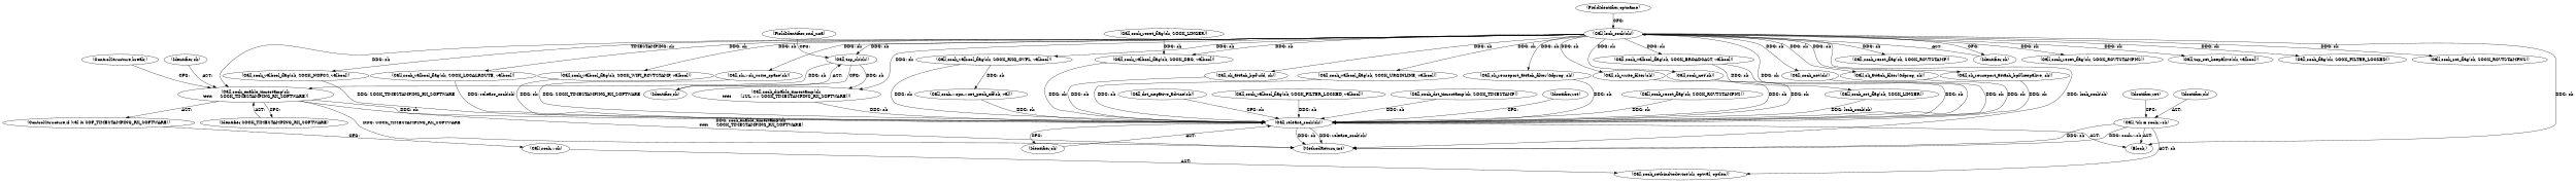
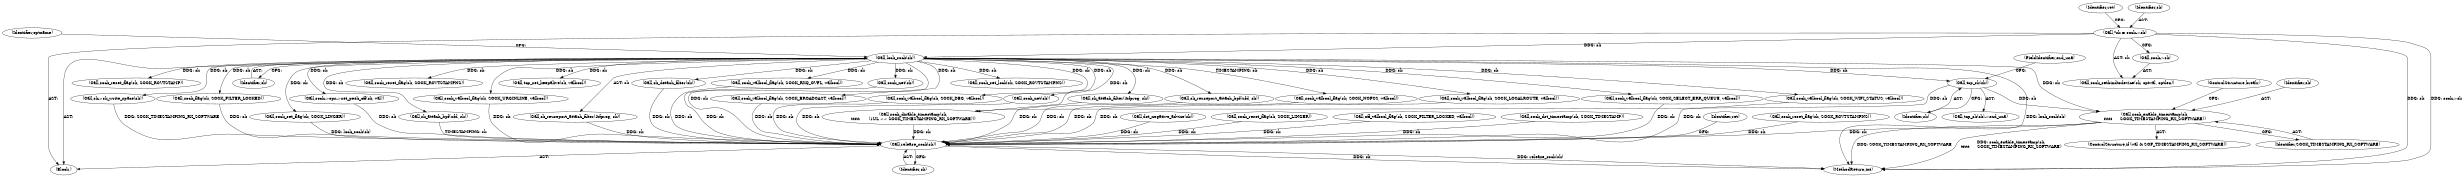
  digraph {
    n1 [label="(Call,sock_enable_timestamp(sk,\n\t\t\t\t\t      SOCK_TIMESTAMPING_RX_SOFTWARE))"]
    n2 [label="(Call,release_sock(sk))"]
    n3 [label="(Identifier,SOCK_TIMESTAMPING_RX_SOFTWARE)"]
    n4 [label="(ControlStructure,if (val & SOF_TIMESTAMPING_RX_SOFTWARE))"]
    n5 [label="(MethodReturn,int)"]
    n6 [label="(Block,)"]
    n7 [label="(Identifier,sk)"]
    n8 [label="(Call,lock_sock(sk))"]
    n9 [label="(Call,tcp_sk(sk))"]
    n10 [label="(Call,sock_reset_flag(sk, SOCK_RCVTSTAMP))"]
    n11 [label="(Call,sock_valbool_flag(sk, SOCK_BROADCAST, valbool))"]
    n12 [label="(Call,sock_valbool_flag(sk, SOCK_DBG, valbool))"]
    n13 [label="(Identifier,sk)"]
    n14 [label="(Call,sock_net(sk))"]
    n15 [label="(Call,sk_attach_filter(&fprog, sk))"]
-   n16 [label="(Call,sk_reuseport_attach_bpf(keepalive, sk))"]
+   n16 [label="(Call,sk_reuseport_attach_bpf(ufd, sk))"]
    n17 [label="(Call,sock_reset_flag(sk, SOCK_RCVTSTAMPNS))"]
    n18 [label="(Call,sock_valbool_flag(sk, SOCK_NOFCS, valbool))"]
    n19 [label="(Call,tcp_set_keepalive(sk, valbool))"]
    n20 [label="(Call,sock_valbool_flag(sk, SOCK_LOCALROUTE, valbool))"]
+   n21 [label="(Call,sock_valbool_flag(sk, SOCK_SELECT_ERR_QUEUE, valbool))"]
    n22 [label="(Call,sock_disable_timestamp(sk,\n\t\t\t\t\t       (1UL << SOCK_TIMESTAMPING_RX_SOFTWARE)))"]
-   n23 [label="(Call,sock_valbool_flag(sk, SOCK_WIFI_RCVTSTAMP, valbool))"]
+   n23 [label="(Call,sock_valbool_flag(sk, SOCK_WIFI_STATUS, valbool))"]
    n24 [label="(Call,sk->sk_write_space(sk))"]
    n25 [label="(Call,sock_flag(sk, SOCK_FILTER_LOCKED))"]
-   n26 [label="(Call,sock_set_flag(sk, SOCK_RCVTSTAMPNS))"]
+   n26 [label="(Call,sock_set_lock(sk, SOCK_RCVTSTAMPNS))"]
    n27 [label="(Call,sock_set_flag(sk, SOCK_LINGER))"]
    n28 [label="(Call,sock->ops->set_peek_off(sk, val))"]
    n29 [label="(Call,sk_attach_bpf(ufd, sk))"]
    n30 [label="(Call,sock_valbool_flag(sk, SOCK_URGINLINE, valbool))"]
    n31 [label="(Call,sk_reuseport_attach_filter(&fprog, sk))"]
-   n32 [label="(Call,sk_write_filter(sk))"]
+   n32 [label="(Call,sk_detach_filter(sk))"]
    n33 [label="(Call,sock_valbool_flag(sk, SOCK_RXQ_OVFL, valbool))"]
    n34 [label="(Call,sock_net(sk))"]
+   n35 [label="(Call,tcp_sk(sk)->snd_una)"]
    n36 [label="(Identifier,sk)"]
    n37 [label="(Call,dst_negative_advice(sk))"]
    n38 [label="(Call,sock_reset_flag(sk, SOCK_LINGER))"]
    n39 [label="(Call,*sk = sock->sk)"]
    n40 [label="(Call,sock_setbindtodevice(sk, optval, optlen))"]
    n41 [label="(Call,sock->sk)"]
-   n42 [label="(Call,sock_valbool_flag(sk, SOCK_FILTER_LOCKED, valbool))"]
+   n42 [label="(Call,off_valbool_flag(sk, SOCK_FILTER_LOCKED, valbool))"]
    n43 [label="(Call,sock_dst_timestamp(sk, SOCK_TIMESTAMP))"]
-   n44 [label="(FieldIdentifier,optname)"]
+   n44 [label="(Identifier,optname)"]
    n45 [label="(Identifier,ret)"]
    n46 [label="(ControlStructure,break;)"]
    n47 [label="(FieldIdentifier,snd_una)"]
    n48 [label="(Identifier,ret)"]
    n49 [label="(Call,sock_reset_flag(sk, SOCK_RCVTSTAMPNS))"]
    n50 [label="(Identifier,sk)"]
    n51 [label="(Identifier,sk)"]
    n1 -> n2 [label="DDG: sk"]
    n1 -> n3 [label="CFG: "]
    n1 -> n4 [label="AST: "]
    n1 -> n5 [label="DDG: SOCK_TIMESTAMPING_RX_SOFTWARE"]
    n1 -> n5 [label="DDG: sock_enable_timestamp(sk,\n\t\t\t\t\t      SOCK_TIMESTAMPING_RX_SOFTWARE)"]
    n2 -> n5 [label="DDG: release_sock(sk)"]
    n2 -> n5 [label="DDG: sk"]
    n2 -> n6 [label="AST: "]
    n2 -> n7 [label="CFG: "]
    n3 -> n1 [label="AST: "]
    n7 -> n2 [label="AST: "]
    n8 -> n1 [label="DDG: sk"]
    n8 -> n2 [label="DDG: sk"]
    n8 -> n5 [label="DDG: lock_sock(sk)"]
-   n8 -> n6 [label="DDG: sk"]
+   n8 -> n6 [label="AST: "]
    n8 -> n9 [label="DDG: sk"]
    n8 -> n10 [label="DDG: sk"]
    n8 -> n11 [label="DDG: sk"]
    n8 -> n12 [label="DDG: sk"]
    n8 -> n13 [label="CFG: "]
    n8 -> n14 [label="DDG: sk"]
    n8 -> n15 [label="DDG: sk"]
    n8 -> n16 [label="DDG: sk"]
    n8 -> n17 [label="DDG: sk"]
    n8 -> n18 [label="TIMESTAMPING: sk"]
    n8 -> n19 [label="DDG: sk"]
    n8 -> n20 [label="DDG: sk"]
+   n8 -> n21 [label="DDG: sk"]
    n8 -> n22 [label="DDG: sk"]
    n8 -> n23 [label="DDG: sk"]
    n8 -> n24 [label="DDG: sk"]
    n8 -> n25 [label="DDG: sk"]
    n8 -> n26 [label="DDG: sk"]
-   n11 -> n27 [label="DDG: sk"]
-   n33 -> n28 [label="DDG: sk"]
+   n8 -> n27 [label="DDG: sk"]
+   n8 -> n28 [label="DDG: sk"]
    n8 -> n29 [label="DDG: sk"]
    n8 -> n30 [label="DDG: sk"]
-   n8 -> n31 [label="DDG: sk"]
+   n8 -> n31 [label="AST: sk"]
    n8 -> n32 [label="DDG: sk"]
    n8 -> n33 [label="DDG: sk"]
    n8 -> n34 [label="DDG: sk"]
    n9 -> n1 [label="DDG: sk"]
    n9 -> n22 [label="DDG: sk"]
+   n9 -> n35 [label="AST: "]
    n9 -> n36 [label="CFG: "]
    n11 -> n2 [label="DDG: sk"]
    n12 -> n2 [label="DDG: sk"]
    n13 -> n8 [label="AST: "]
    n14 -> n2 [label="DDG: sk"]
    n15 -> n2 [label="DDG: sk"]
    n16 -> n2 [label="DDG: sk"]
-   n18 -> n2 [label="DDG: SOCK_TIMESTAMPING_RX_SOFTWARE"]
-   n20 -> n2 [label="DDG: release_sock(sk)"]
+   n18 -> n2 [label="DDG: sk"]
+   n20 -> n2 [label="DDG: sk"]
+   n21 -> n2 [label="DDG: sk"]
    n22 -> n2 [label="DDG: sk"]
    n23 -> n2 [label="DDG: sk"]
    n24 -> n2 [label="DDG: SOCK_TIMESTAMPING_RX_SOFTWARE"]
+   n25 -> n2 [label="DDG: sk"]
    n27 -> n2 [label="DDG: lock_sock(sk)"]
    n28 -> n2 [label="DDG: sk"]
-   n29 -> n2 [label="DDG: sk"]
+   n29 -> n2 [label="TIMESTAMPING: sk"]
    n30 -> n2 [label="DDG: sk"]
    n31 -> n2 [label="DDG: sk"]
    n32 -> n2 [label="DDG: sk"]
    n33 -> n2 [label="DDG: sk"]
    n34 -> n2 [label="DDG: sk"]
    n36 -> n9 [label="AST: "]
-   n37 -> n2 [label="CFG: sk"]
-   n38 -> n12 [label="DDG: sk"]
+   n37 -> n2 [label="DDG: sk"]
+   n38 -> n2 [label="DDG: sk"]
    n39 -> n5 [label="DDG: sock->sk"]
    n39 -> n5 [label="DDG: sk"]
    n39 -> n6 [label="AST: "]
+   n39 -> n8 [label="DDG: sk"]
    n39 -> n40 [label="AST: sk"]
-   n4 -> n41 [label="CFG: "]
+   n39 -> n41 [label="CFG: "]
    n41 -> n40 [label="AST: "]
    n42 -> n2 [label="DDG: sk"]
    n43 -> n2 [label="DDG: sk"]
    n44 -> n8 [label="CFG: "]
    n45 -> n39 [label="CFG: "]
    n46 -> n1 [label="CFG: "]
    n47 -> n9 [label="CFG: "]
    n48 -> n2 [label="CFG: "]
    n49 -> n2 [label="DDG: sk"]
    n50 -> n1 [label="AST: "]
    n51 -> n39 [label="AST: "]
  }
